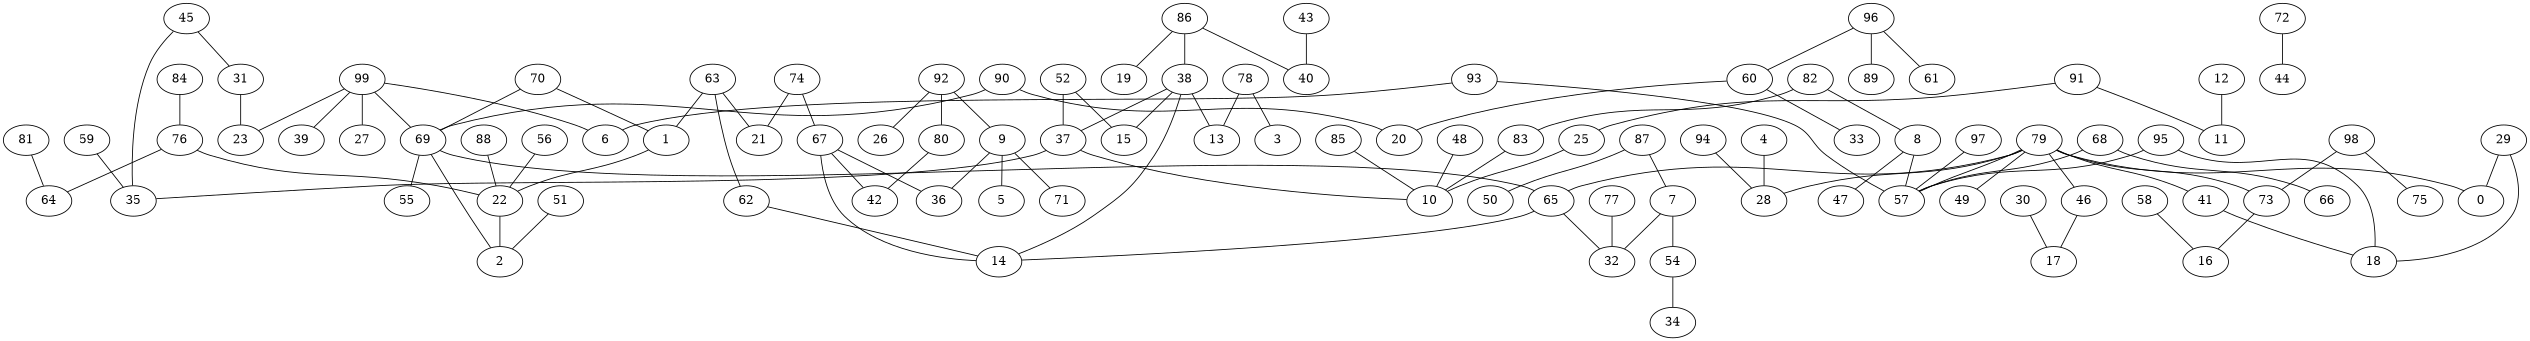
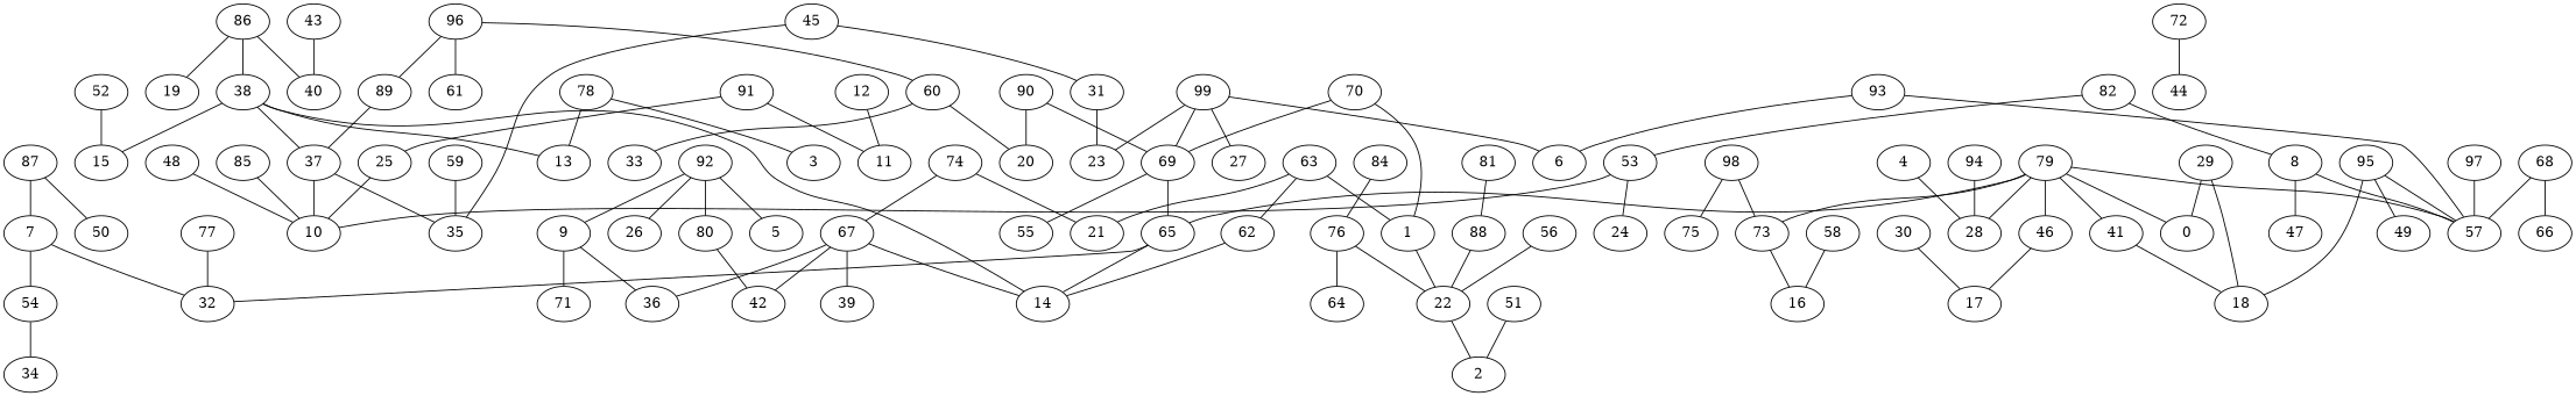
  digraph {
    edge [color=black dir=none]
    82
-   53 [label=83]
+   53
    8
+   24
    10
    77
    32
    7
    54
    80
    42
    4
    28
    51
    2
    72
    44
    12
    11
    98
    75
    73
    16
    97
    57
    58
    84
    76
    22
    64
    30
    17
    78
    3
    13
    52
    15
    48
    92
    26
    5
    9
    60
    33
    20
    89
    37
    35
    74
    21
    67
    36
    39
    14
    86
    19
    40
    38
    87
    50
    95
    18
    81
    69
    55
    65
    25
    90
    59
    34
    70
    1
    85
    56
    79
    49
    41
    46
    0
    91
    68
    66
    99
    27
    23
    6
    29
    94
    88
    43
    96
    61
    31
    47
    63
    62
    71
    93
    45
    subgraph sub_1 {
      82
      53
      8
+     24
      10
      77
      32
      7
      54
      80
      42
      4
      28
      51
      2
      72
      44
      12
      11
      98
      75
      73
      16
      97
      57
      58
      84
      76
      22
      64
      30
      17
      78
      3
      13
      52
      15
      48
      92
      26
      5
      9
      60
      33
      20
      89
      37
      35
      74
      21
      67
      36
      39
      14
      86
      19
      40
      38
      87
      50
      95
      18
      81
      69
      55
      65
      25
      90
      59
      34
      70
      1
      85
      56
      79
      49
      41
      46
      0
      91
      68
      66
      99
      27
      23
      6
      29
      94
      88
      43
      96
      61
      31
      47
      63
      62
      71
      93
      45
    }
    82 -> 53
    82 -> 8
+   53 -> 24
    53 -> 10
    8 -> 57
    8 -> 47
    77 -> 32
    7 -> 32
    7 -> 54
    54 -> 34
    80 -> 42
    4 -> 28
    51 -> 2
    72 -> 44
    12 -> 11
    98 -> 75
    98 -> 73
    73 -> 16
    97 -> 57
    58 -> 16
    84 -> 76
    76 -> 22
    76 -> 64
    22 -> 2
    30 -> 17
    78 -> 3
    78 -> 13
    52 -> 15
    48 -> 10
    92 -> 80
    92 -> 26
-   9 -> 5
+   92 -> 5
    92 -> 9
    9 -> 36
    9 -> 71
    60 -> 33
    60 -> 20
-   52 -> 37
+   89 -> 37
    37 -> 10
    37 -> 35
    74 -> 21
    74 -> 67
    67 -> 42
    67 -> 36
-   99 -> 39
+   67 -> 39
    67 -> 14
    86 -> 19
    86 -> 40
    86 -> 38
    38 -> 13
    38 -> 15
    38 -> 37
    38 -> 14
    87 -> 7
    87 -> 50
    95 -> 57
    95 -> 18
-   81 -> 64
-   69 -> 2
+   81 -> 88
    69 -> 55
    69 -> 65
    65 -> 32
    65 -> 14
    25 -> 10
    90 -> 20
    90 -> 69
    59 -> 35
    70 -> 69
    70 -> 1
    1 -> 22
    85 -> 10
    56 -> 22
    79 -> 28
    79 -> 73
    79 -> 57
    79 -> 65
-   79 -> 49
+   95 -> 49
    79 -> 41
    79 -> 46
    79 -> 0
    41 -> 18
    46 -> 17
    91 -> 11
    91 -> 25
    68 -> 57
    68 -> 66
    99 -> 69
    99 -> 27
    99 -> 23
    99 -> 6
    29 -> 18
    29 -> 0
    94 -> 28
    88 -> 22
    43 -> 40
    96 -> 60
    96 -> 89
    96 -> 61
    31 -> 23
    63 -> 21
    63 -> 1
    63 -> 62
    62 -> 14
    93 -> 57
    93 -> 6
    45 -> 35
    45 -> 31
  }
